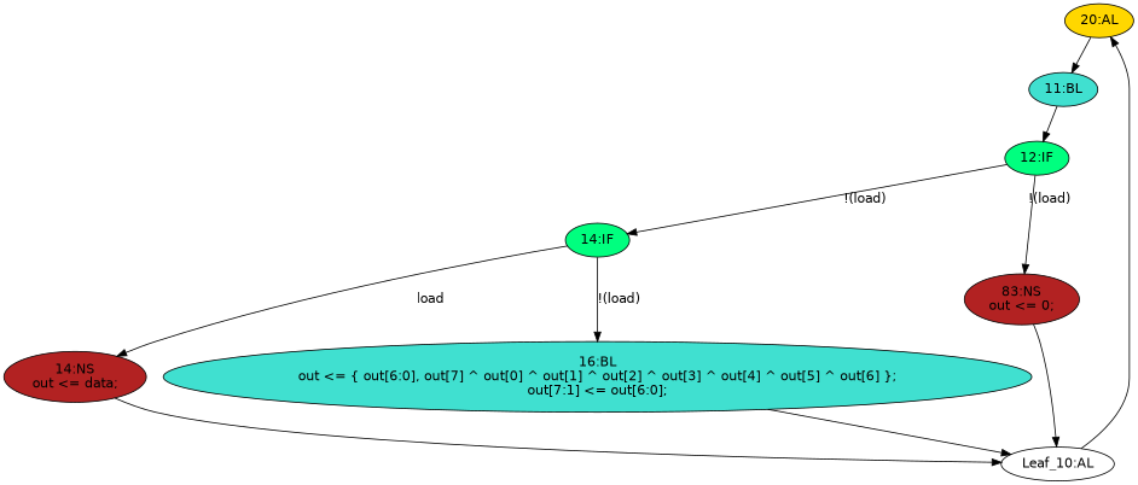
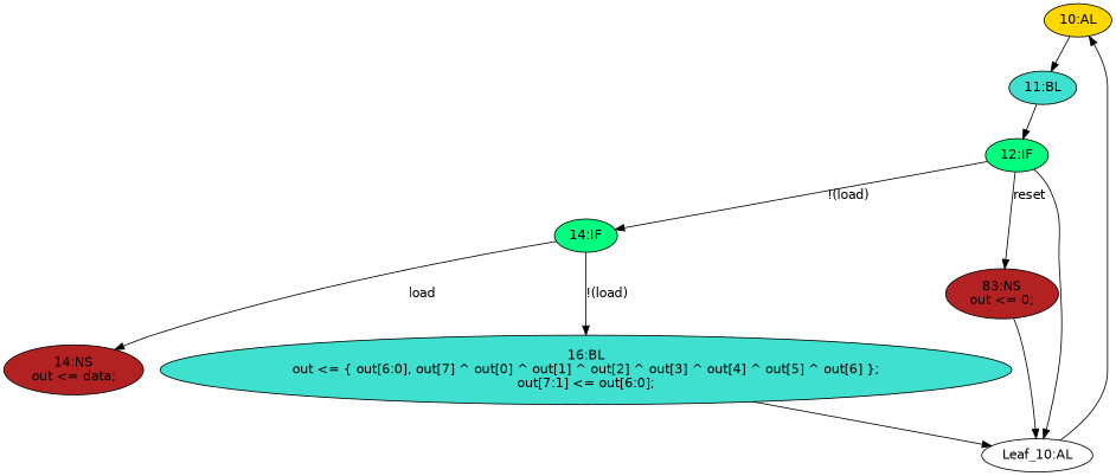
  strict digraph {
    fontname="DejaVu Sans"
    node [fillcolor=turquoise fontname="DejaVu Sans" statements="[]" style=filled typ=Block]
    edge [cond="[]" fontname="DejaVu Sans" lineno=None]
-   n1 [ast="<pyverilog.vparser.ast.Always object at 0x7f57f6924210>" clk_sens=True fillcolor=gold label="20:AL" sens="['clk', 'reset']" typ=Always use_var="['load', 'reset', 'data', 'out']"]
+   n1 [ast="<pyverilog.vparser.ast.Always object at 0x7f57f6924210>" clk_sens=True fillcolor=gold label="10:AL" sens="['clk', 'reset']" typ=Always use_var="['load', 'reset', 'data', 'out']"]
    n2 [ast="<pyverilog.vparser.ast.Block object at 0x7f57f6924890>" label="11:BL"]
    n3 [ast="<pyverilog.vparser.ast.IfStatement object at 0x7f57f68ce550>" fillcolor=springgreen label="12:IF" typ=IfStatement]
    n4 [ast="<pyverilog.vparser.ast.IfStatement object at 0x7f57f6932050>" fillcolor=springgreen label="14:IF" typ=IfStatement]
    n5 [ast="<pyverilog.vparser.ast.NonblockingSubstitution object at 0x7f57f68cecd0>" fillcolor=firebrick label="83:NS\nout <= 0;" statements="[<pyverilog.vparser.ast.NonblockingSubstitution object at 0x7f57f68cecd0>]" typ=NonblockingSubstitution]
    n6 [ast="<pyverilog.vparser.ast.NonblockingSubstitution object at 0x7f57f693d6d0>" fillcolor=firebrick label="14:NS\nout <= data;" statements="[<pyverilog.vparser.ast.NonblockingSubstitution object at 0x7f57f693d6d0>]" typ=NonblockingSubstitution]
    n7 [ast="<pyverilog.vparser.ast.Block object at 0x7f57f6598810>" label="16:BL\nout <= { out[6:0], out[7] ^ out[0] ^ out[1] ^ out[2] ^ out[3] ^ out[4] ^ out[5] ^ out[6] };\nout[7:1] <= out[6:0];" statements="[<pyverilog.vparser.ast.NonblockingSubstitution object at 0x7f57f65983d0>, <pyverilog.vparser.ast.NonblockingSubstitution object at 0x7f57f6598990>]"]
    n8 [def_var="['out']" label="Leaf_10:AL" fillcolor="" statements="" style="" typ=""]
    n1 -> n2
    n2 -> n3
    n3 -> n4 [cond="['reset']" label="!(load)" lineno=12]
-   n3 -> n5 [cond="['reset']" label="!(load)" lineno=12]
+   n3 -> n5 [cond="['reset']" label=reset lineno=12]
    n4 -> n6 [cond="['load']" label=load lineno=14]
    n4 -> n7 [cond="['load']" label="!(load)" lineno=14]
    n5 -> n8
-   n6 -> n8
+   n3 -> n8
    n7 -> n8
    n8 -> n1 [cond="" lineno=""]
  }
